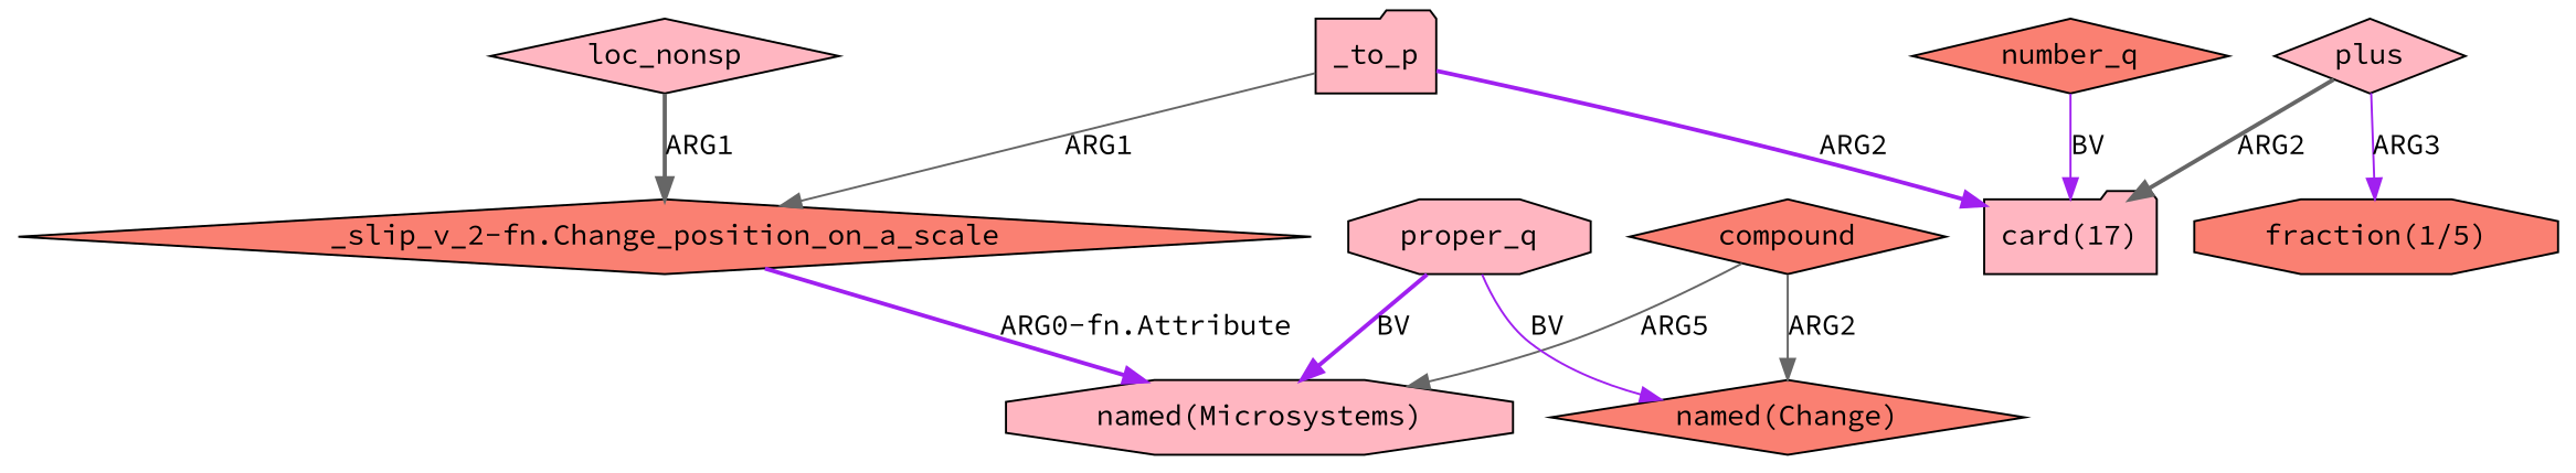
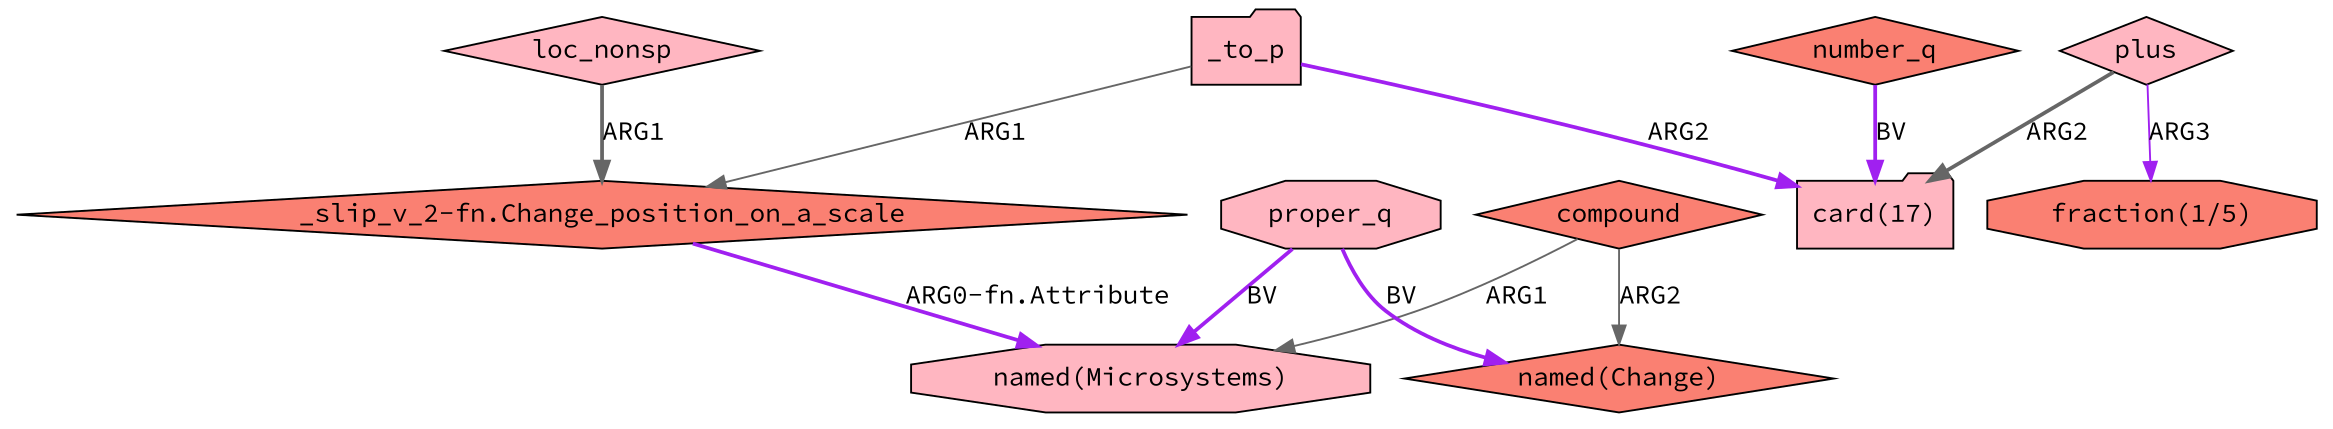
  digraph {
    fontname="Source Code Pro"
    node [fillcolor=lightpink fontname="Source Code Pro" shape=diamond style=filled]
    edge [color=purple fontname="Source Code Pro" style=bold]
    "_slip_v_2-fn.Change_position_on_a_scale" [fillcolor=salmon]
    "named(Microsystems)" [shape=octagon]
    number_q [fillcolor=salmon]
    "card(17)" [shape=folder]
    compound [fillcolor=salmon]
    n6 [fillcolor=salmon label="named(Change)"]
    plus
    n8 [fillcolor=salmon label="fraction(1/5)" shape=octagon]
    proper_q [shape=octagon]
    _to_p [shape=folder]
    loc_nonsp
    "_slip_v_2-fn.Change_position_on_a_scale" -> "named(Microsystems)" [label="ARG0-fn.Attribute"]
-   number_q -> "card(17)" [label=BV style=solid]
-   compound -> "named(Microsystems)" [color=gray40 label=ARG5 style=solid]
+   number_q -> "card(17)" [label=BV]
+   compound -> "named(Microsystems)" [color=gray40 label=ARG1 style=solid]
    compound -> n6 [color=gray40 label=ARG2 style=solid]
    plus -> "card(17)" [color=gray40 label=ARG2]
    plus -> n8 [label=ARG3 style=solid]
    proper_q -> "named(Microsystems)" [label=BV]
-   proper_q -> n6 [label=BV style=solid]
+   proper_q -> n6 [label=BV]
    _to_p -> "_slip_v_2-fn.Change_position_on_a_scale" [color=gray40 label=ARG1 style=solid]
    _to_p -> "card(17)" [label=ARG2]
    loc_nonsp -> "_slip_v_2-fn.Change_position_on_a_scale" [color=gray40 label=ARG1]
  }
